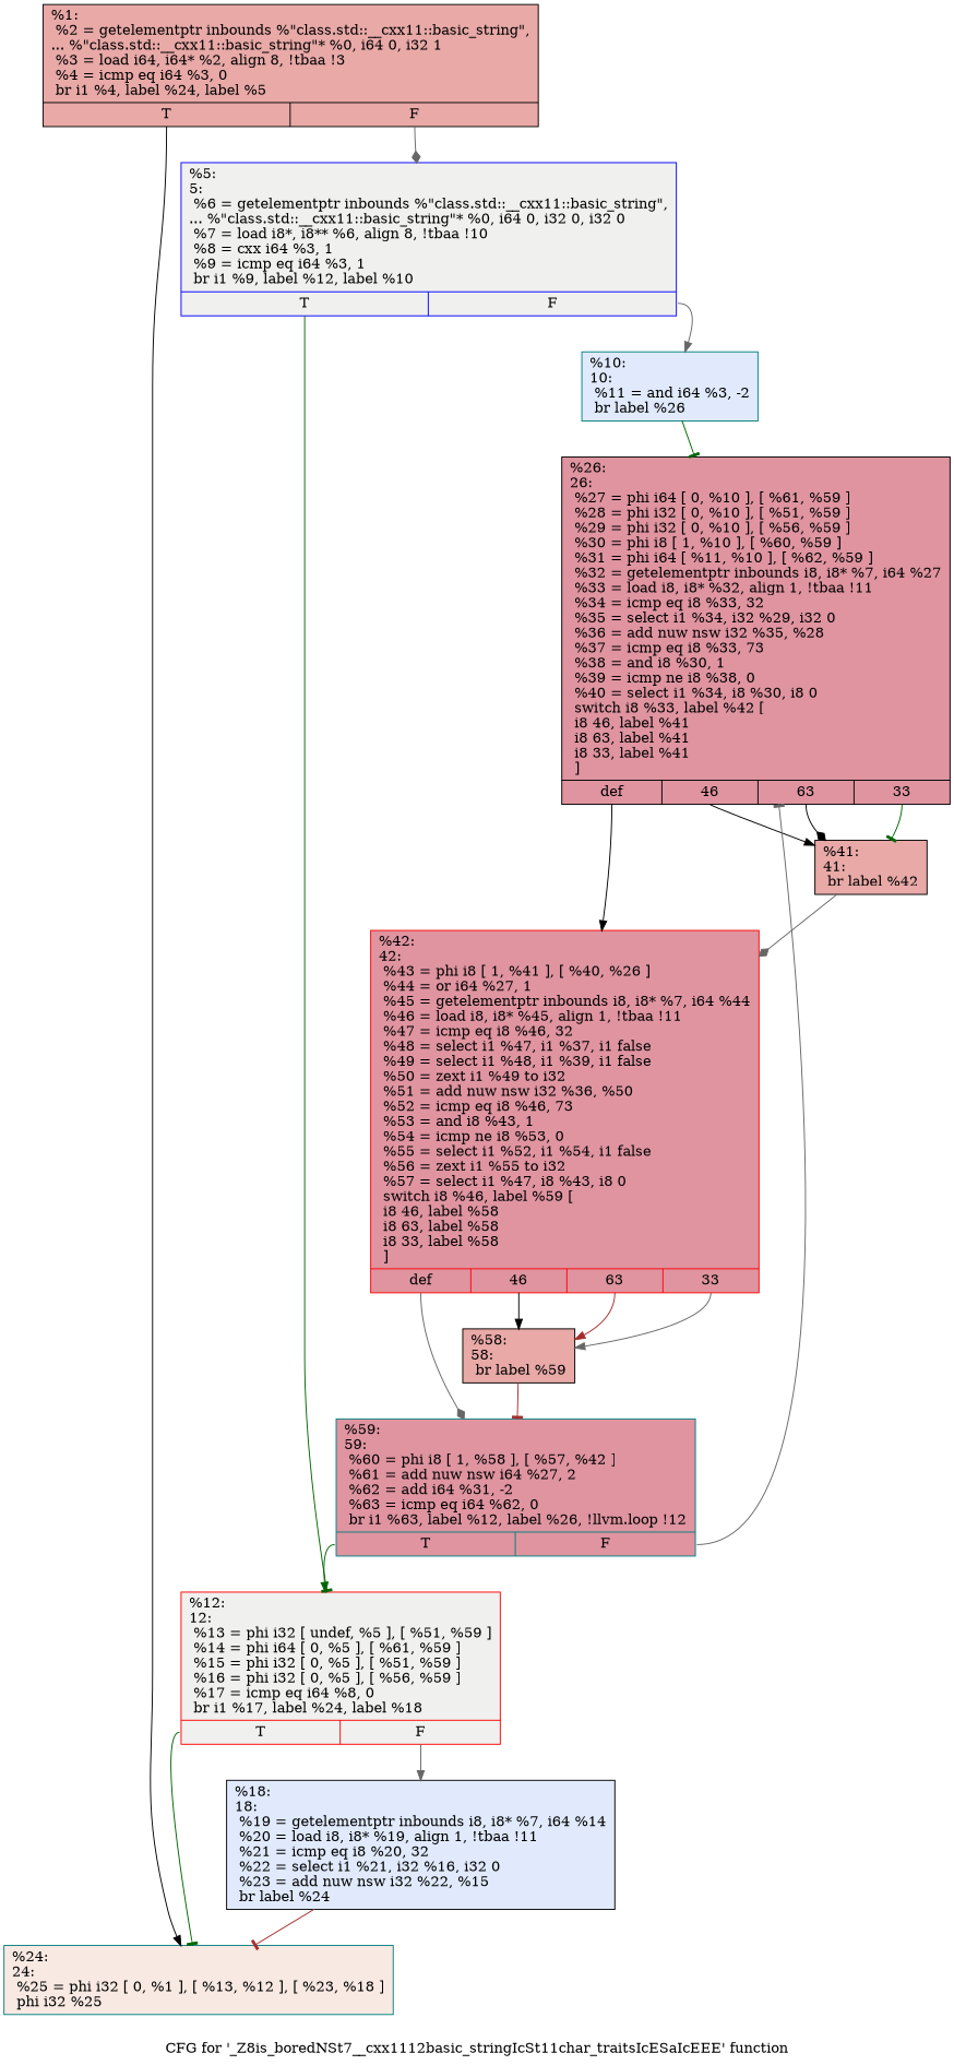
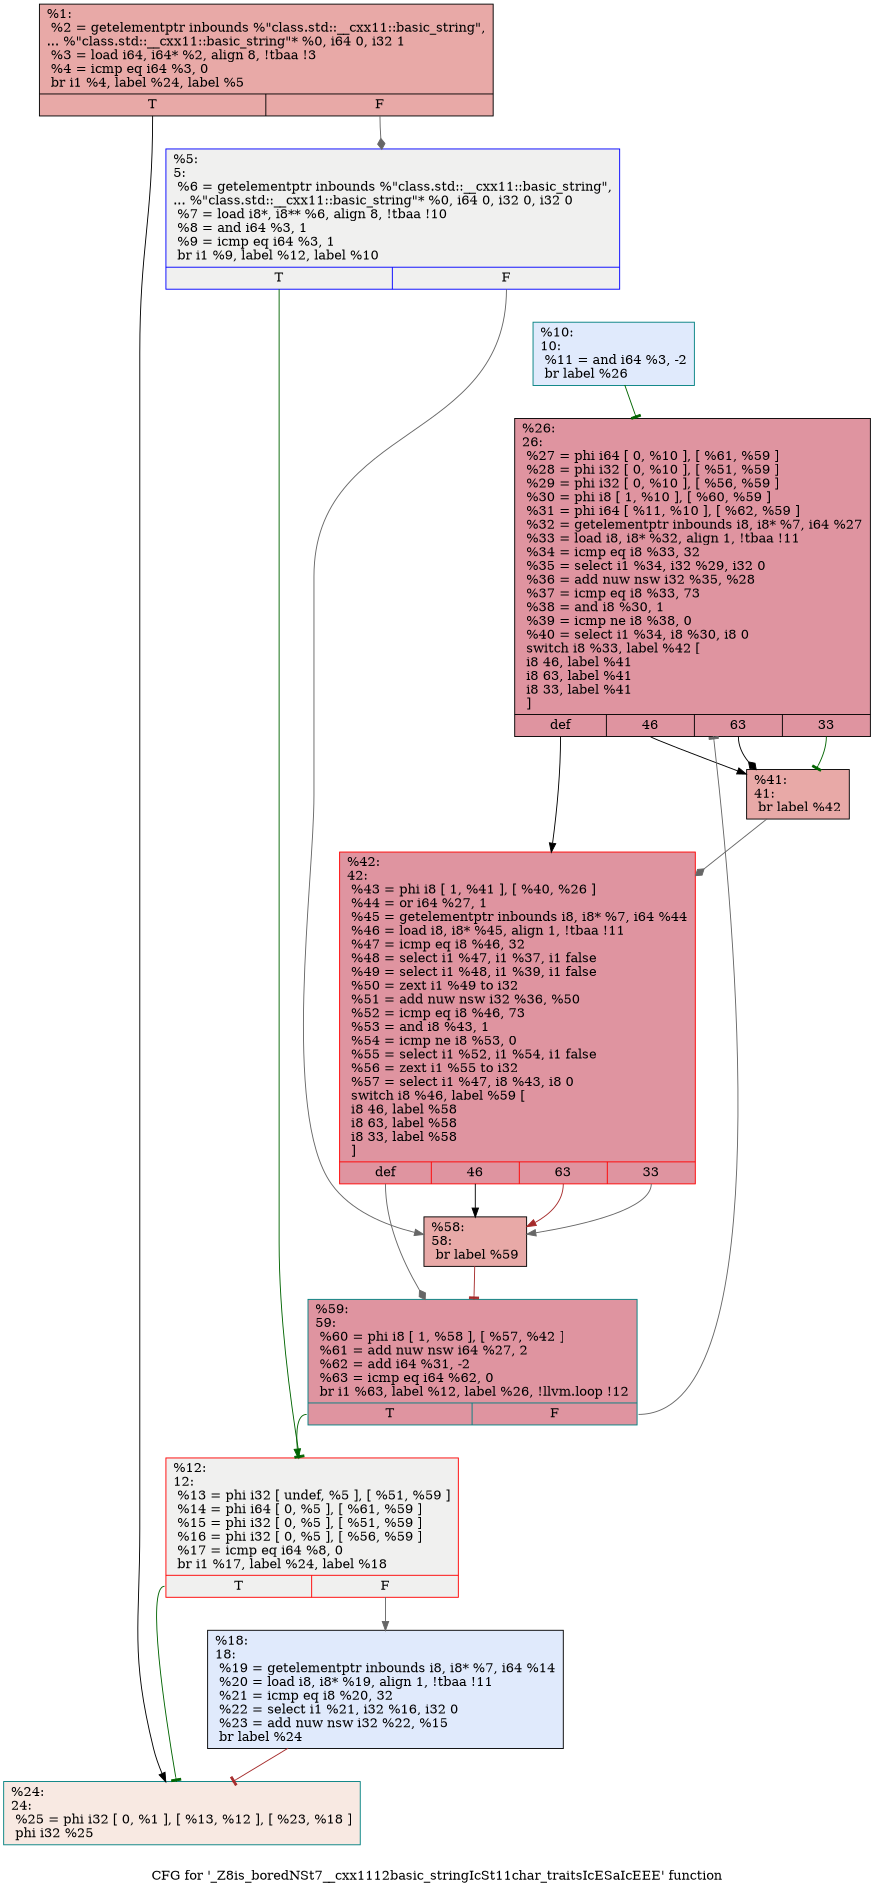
  digraph {
    label="CFG for '_Z8is_boredNSt7__cxx1112basic_stringIcSt11char_traitsIcESaIcEEE' function"
    node [color=black fillcolor="#ca3b3770" shape=record style=filled]
    edge [arrowhead=normal color=gray40 tailport=s0]
    n1 [label="{%1:\l  %2 = getelementptr inbounds %\"class.std::__cxx11::basic_string\",\l... %\"class.std::__cxx11::basic_string\"* %0, i64 0, i32 1\l  %3 = load i64, i64* %2, align 8, !tbaa !3\l  %4 = icmp eq i64 %3, 0\l  br i1 %4, label %24, label %5\l|{<s0>T|<s1>F}}"]
    n2 [color=teal fillcolor="#efcebd70" label="{%24:\l24:                                               \l  %25 = phi i32 [ 0, %1 ], [ %13, %12 ], [ %23, %18 ]\l  phi i32 %25\l}"]
-   n3 [color=blue fillcolor="#dedcdb70" label="{%5:\l5:                                                \l  %6 = getelementptr inbounds %\"class.std::__cxx11::basic_string\",\l... %\"class.std::__cxx11::basic_string\"* %0, i64 0, i32 0, i32 0\l  %7 = load i8*, i8** %6, align 8, !tbaa !10\l  %8 = cxx i64 %3, 1\l  %9 = icmp eq i64 %3, 1\l  br i1 %9, label %12, label %10\l|{<s0>T|<s1>F}}"]
+   n3 [color=blue fillcolor="#dedcdb70" label="{%5:\l5:                                                \l  %6 = getelementptr inbounds %\"class.std::__cxx11::basic_string\",\l... %\"class.std::__cxx11::basic_string\"* %0, i64 0, i32 0, i32 0\l  %7 = load i8*, i8** %6, align 8, !tbaa !10\l  %8 = and i64 %3, 1\l  %9 = icmp eq i64 %3, 1\l  br i1 %9, label %12, label %10\l|{<s0>T|<s1>F}}"]
    n4 [color=red fillcolor="#dedcdb70" label="{%12:\l12:                                               \l  %13 = phi i32 [ undef, %5 ], [ %51, %59 ]\l  %14 = phi i64 [ 0, %5 ], [ %61, %59 ]\l  %15 = phi i32 [ 0, %5 ], [ %51, %59 ]\l  %16 = phi i32 [ 0, %5 ], [ %56, %59 ]\l  %17 = icmp eq i64 %8, 0\l  br i1 %17, label %24, label %18\l|{<s0>T|<s1>F}}"]
    n5 [color=teal fillcolor="#b9d0f970" label="{%10:\l10:                                               \l  %11 = and i64 %3, -2\l  br label %26\l}"]
    n6 [fillcolor="#b9d0f970" label="{%18:\l18:                                               \l  %19 = getelementptr inbounds i8, i8* %7, i64 %14\l  %20 = load i8, i8* %19, align 1, !tbaa !11\l  %21 = icmp eq i8 %20, 32\l  %22 = select i1 %21, i32 %16, i32 0\l  %23 = add nuw nsw i32 %22, %15\l  br label %24\l}"]
    n7 [fillcolor="#b70d2870" label="{%26:\l26:                                               \l  %27 = phi i64 [ 0, %10 ], [ %61, %59 ]\l  %28 = phi i32 [ 0, %10 ], [ %51, %59 ]\l  %29 = phi i32 [ 0, %10 ], [ %56, %59 ]\l  %30 = phi i8 [ 1, %10 ], [ %60, %59 ]\l  %31 = phi i64 [ %11, %10 ], [ %62, %59 ]\l  %32 = getelementptr inbounds i8, i8* %7, i64 %27\l  %33 = load i8, i8* %32, align 1, !tbaa !11\l  %34 = icmp eq i8 %33, 32\l  %35 = select i1 %34, i32 %29, i32 0\l  %36 = add nuw nsw i32 %35, %28\l  %37 = icmp eq i8 %33, 73\l  %38 = and i8 %30, 1\l  %39 = icmp ne i8 %38, 0\l  %40 = select i1 %34, i8 %30, i8 0\l  switch i8 %33, label %42 [\l    i8 46, label %41\l    i8 63, label %41\l    i8 33, label %41\l  ]\l|{<s0>def|<s1>46|<s2>63|<s3>33}}"]
    n8 [color=red fillcolor="#b70d2870" label="{%42:\l42:                                               \l  %43 = phi i8 [ 1, %41 ], [ %40, %26 ]\l  %44 = or i64 %27, 1\l  %45 = getelementptr inbounds i8, i8* %7, i64 %44\l  %46 = load i8, i8* %45, align 1, !tbaa !11\l  %47 = icmp eq i8 %46, 32\l  %48 = select i1 %47, i1 %37, i1 false\l  %49 = select i1 %48, i1 %39, i1 false\l  %50 = zext i1 %49 to i32\l  %51 = add nuw nsw i32 %36, %50\l  %52 = icmp eq i8 %46, 73\l  %53 = and i8 %43, 1\l  %54 = icmp ne i8 %53, 0\l  %55 = select i1 %52, i1 %54, i1 false\l  %56 = zext i1 %55 to i32\l  %57 = select i1 %47, i8 %43, i8 0\l  switch i8 %46, label %59 [\l    i8 46, label %58\l    i8 63, label %58\l    i8 33, label %58\l  ]\l|{<s0>def|<s1>46|<s2>63|<s3>33}}"]
    n9 [label="{%41:\l41:                                               \l  br label %42\l}"]
    n10 [color=teal fillcolor="#b70d2870" label="{%59:\l59:                                               \l  %60 = phi i8 [ 1, %58 ], [ %57, %42 ]\l  %61 = add nuw nsw i64 %27, 2\l  %62 = add i64 %31, -2\l  %63 = icmp eq i64 %62, 0\l  br i1 %63, label %12, label %26, !llvm.loop !12\l|{<s0>T|<s1>F}}"]
    n11 [label="{%58:\l58:                                               \l  br label %59\l}"]
    n1 -> n2 [color=black]
    n1 -> n3 [arrowhead=diamond tailport=s1]
    n3 -> n4 [arrowhead=tee color=darkgreen]
-   n3 -> n5 [tailport=s1]
+   n3 -> n11 [tailport=s1]
    n4 -> n2 [arrowhead=tee color=darkgreen]
    n4 -> n6 [tailport=s1]
    n5 -> n7 [arrowhead=tee color=darkgreen]
    n6 -> n2 [arrowhead=tee color=brown]
    n7 -> n8 [color=black]
    n7 -> n9 [color=black tailport=s1]
    n7 -> n9 [arrowhead=diamond color=black tailport=s2]
    n7 -> n9 [arrowhead=tee color=darkgreen tailport=s3]
    n8 -> n10 [arrowhead=diamond]
    n8 -> n11 [color=black tailport=s1]
    n8 -> n11 [color=brown tailport=s2]
    n8 -> n11 [tailport=s3]
    n9 -> n8 [arrowhead=diamond]
    n10 -> n4 [color=darkgreen]
    n10 -> n7 [arrowhead=tee tailport=s1]
    n11 -> n10 [arrowhead=tee color=brown]
  }
